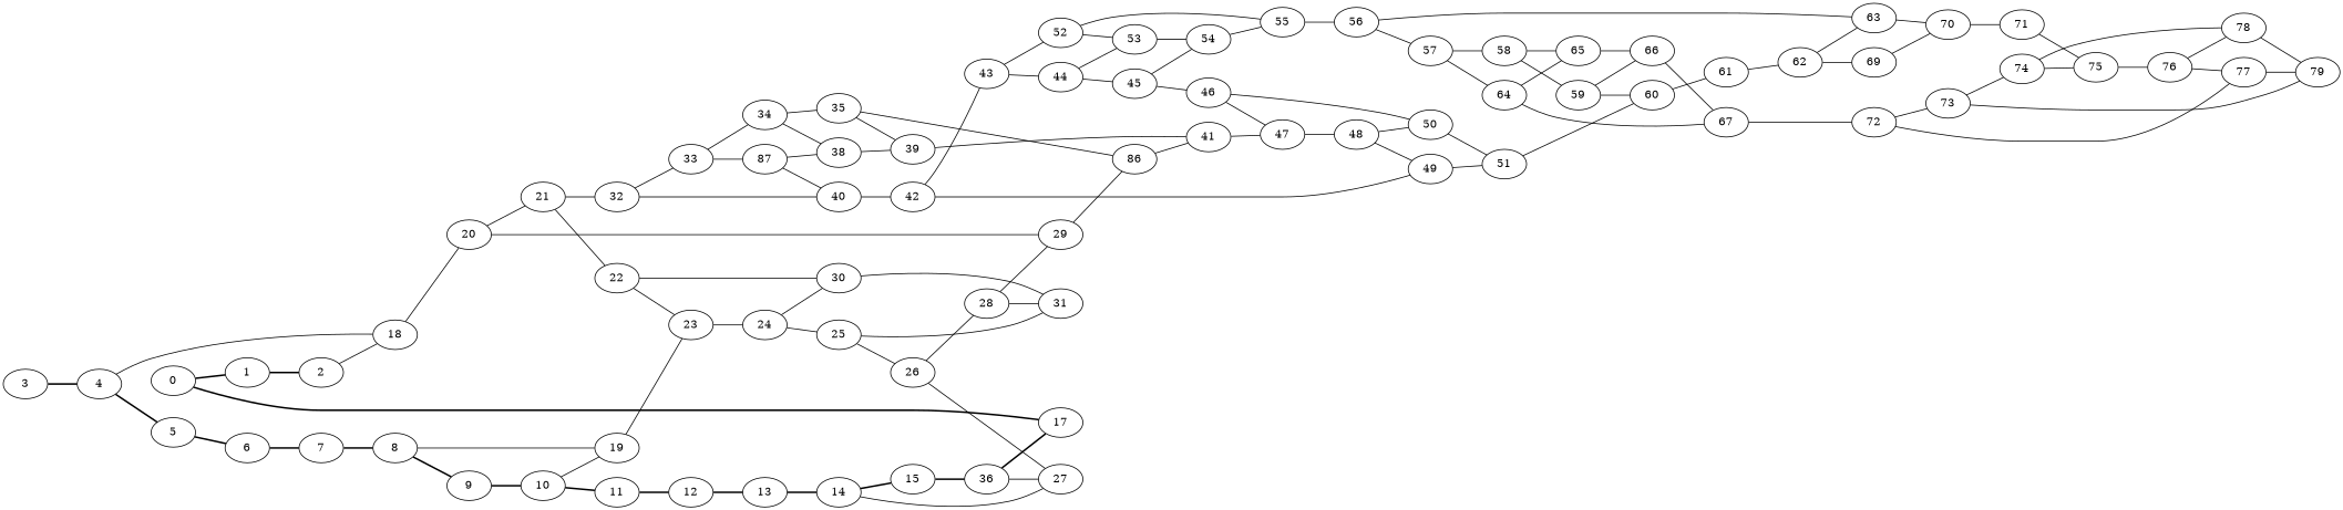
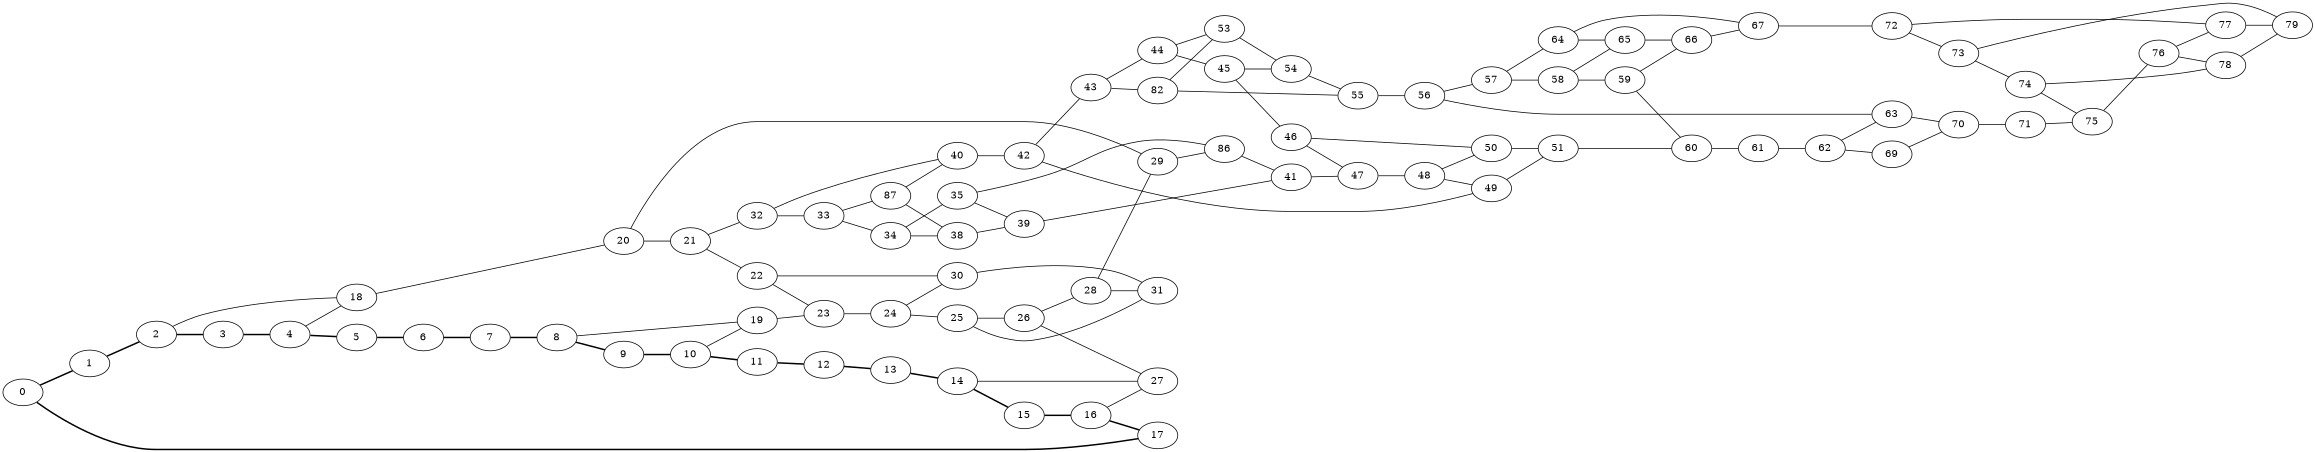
  graph {
    rankdir=LR
    0
    1
    17
    2
    3
    18
    4
    20
    5
    21
    29
    6
    7
    8
    9
    19
    10
    23
    11
    24
    12
    13
    14
    15
    27
-   16 [label=36]
+   16
    22
    32
    n29 [label=86]
    30
    25
    33
    40
    41
    31
    34
    n37 [label=87]
    42
    26
    28
    47
    35
    38
    43
    49
    39
    48
    44
-   52
+   52 [label=82]
    51
    50
    45
    53
    55
    60
    46
    54
    56
    61
    62
    57
    63
    58
    64
    70
    59
    65
    67
    71
    66
    72
    69
    75
    73
    77
    74
    79
    76
    78
    0 -- 1 [style=bold]
    0 -- 17 [style=bold]
    1 -- 2 [style=bold]
+   2 -- 3 [style=bold]
    2 -- 18
    3 -- 4 [style=bold]
    18 -- 20
    4 -- 18
    4 -- 5 [style=bold]
    20 -- 21
    20 -- 29
    5 -- 6 [style=bold]
    21 -- 22
    21 -- 32
    29 -- n29
    6 -- 7 [style=bold]
    7 -- 8 [style=bold]
    8 -- 9 [style=bold]
    8 -- 19
    9 -- 10 [style=bold]
    19 -- 23
    10 -- 19
    10 -- 11 [style=bold]
    23 -- 24
    11 -- 12 [style=bold]
    24 -- 30
    24 -- 25
    12 -- 13 [style=bold]
    13 -- 14 [style=bold]
    14 -- 15 [style=bold]
    14 -- 27
    15 -- 16 [style=bold]
    16 -- 17 [style=bold]
    16 -- 27
    22 -- 23
    22 -- 30
    32 -- 33
    32 -- 40
    n29 -- 41
    30 -- 31
    25 -- 31
    25 -- 26
    33 -- 34
    33 -- n37
    40 -- 42
    41 -- 47
    34 -- 35
    34 -- 38
    n37 -- 40
    n37 -- 38
    42 -- 43
    42 -- 49
    26 -- 27
    26 -- 28
    28 -- 29
    28 -- 31
    47 -- 48
    35 -- n29
    35 -- 39
    38 -- 39
    43 -- 44
    43 -- 52
    49 -- 51
    39 -- 41
    48 -- 49
    48 -- 50
    44 -- 45
    44 -- 53
    52 -- 53
    52 -- 55
    51 -- 60
    50 -- 51
    45 -- 46
    45 -- 54
    53 -- 54
    55 -- 56
    60 -- 61
    46 -- 47
    46 -- 50
    54 -- 55
    56 -- 57
    56 -- 63
    61 -- 62
    62 -- 63
    62 -- 69
    57 -- 58
    57 -- 64
    63 -- 70
    58 -- 59
    58 -- 65
    64 -- 65
    64 -- 67
    70 -- 71
    59 -- 60
    59 -- 66
    65 -- 66
    67 -- 72
    71 -- 75
    66 -- 67
    72 -- 73
    72 -- 77
    69 -- 70
    75 -- 76
    73 -- 74
    73 -- 79
    77 -- 79
    74 -- 75
    74 -- 78
    76 -- 77
    76 -- 78
    78 -- 79
  }
